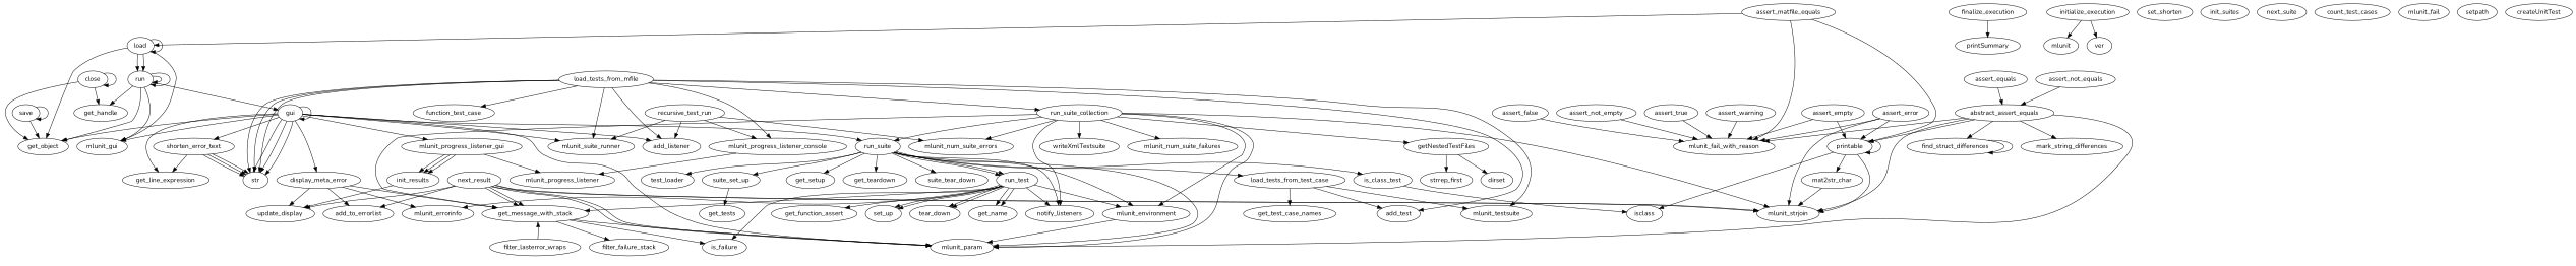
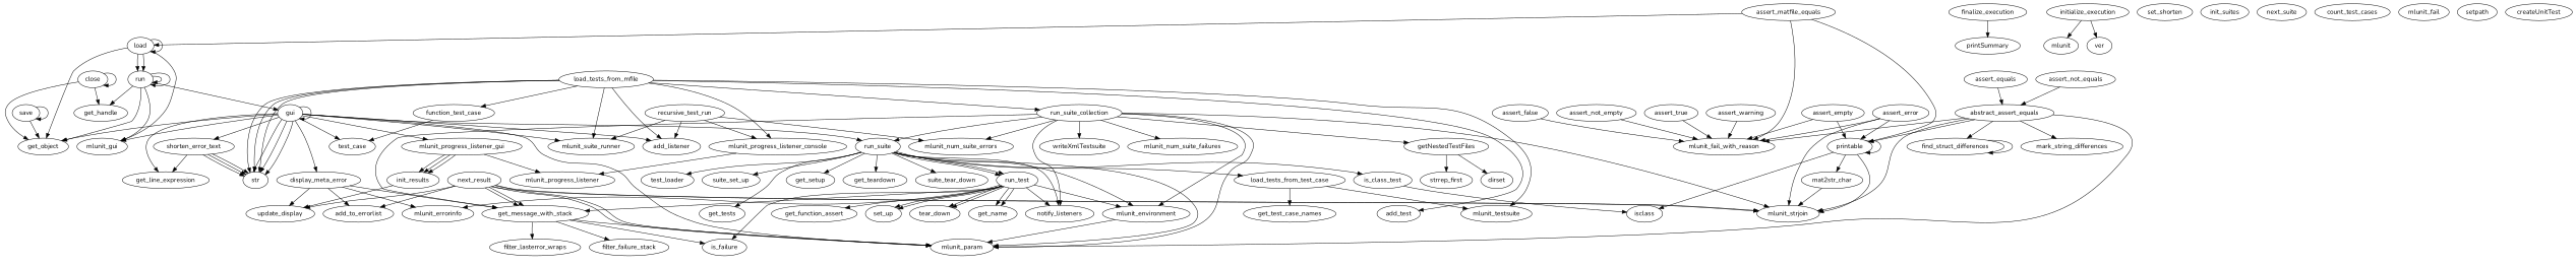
  digraph {
    fontname=Nunito
    node [fontname=Nunito]
    edge [fontname=Nunito]
    function_test_case
+   test_case
    run
    mlunit_gui
    get_handle
    get_object
    gui
    mlunit_param
    str
    get_line_expression
    shorten_error_text
    display_meta_error
    mlunit_progress_listener_gui
    add_listener
    mlunit_suite_runner
    run_suite
    get_message_with_stack
    filter_failure_stack
    filter_lasterror_wraps
    is_failure
    close
    mlunit_errorinfo
    add_to_errorlist
    update_display
    mlunit_progress_listener
    init_results
    is_class_test
    run_test
    notify_listeners
    get_setup
    get_teardown
    get_tests
    suite_set_up
    suite_tear_down
    load_tests_from_test_case
    test_loader
    mlunit_environment
    isclass
    set_up
    tear_down
    get_name
    n42 [label=get_function_assert]
    add_test
    mlunit_testsuite
    get_test_case_names
    load
    save
    finalize_execution
    printSummary
    initialize_execution
    mlunit
    ver
    mlunit_progress_listener_console
    next_result
    mlunit_strjoin
    getNestedTestFiles
    dirset
    strrep_first
    run_suite_collection
    writeXmlTestsuite
    mlunit_num_suite_errors
    mlunit_num_suite_failures
    load_tests_from_mfile
    assert_empty
    mlunit_fail_with_reason
    printable
    mat2str_char
    assert_equals
    abstract_assert_equals
    find_struct_differences
    mark_string_differences
    assert_error
    assert_false
    assert_matfile_equals
    assert_not_empty
    assert_not_equals
    assert_true
    assert_warning
    recursive_test_run
    set_shorten
    init_suites
    next_suite
    count_test_cases
    mlunit_fail
    setpath
    createUnitTest
+   function_test_case -> test_case
    run -> run
    run -> run
    run -> mlunit_gui
    run -> get_handle
    run -> get_object
    run -> gui
+   gui -> test_case
    gui -> mlunit_gui
    gui -> get_object
    gui -> gui
    gui -> mlunit_param
    gui -> str
    gui -> str
    gui -> str
    gui -> get_line_expression
    gui -> shorten_error_text
    gui -> display_meta_error
    gui -> mlunit_progress_listener_gui
    gui -> add_listener
    gui -> mlunit_suite_runner
    gui -> run_suite
    shorten_error_text -> str
    shorten_error_text -> str
    shorten_error_text -> str
    shorten_error_text -> get_line_expression
    display_meta_error -> get_message_with_stack
    display_meta_error -> mlunit_errorinfo
    display_meta_error -> add_to_errorlist
    display_meta_error -> update_display
    mlunit_progress_listener_gui -> mlunit_progress_listener
    mlunit_progress_listener_gui -> init_results
    mlunit_progress_listener_gui -> init_results
    mlunit_progress_listener_gui -> init_results
    run_suite -> mlunit_param
    run_suite -> is_class_test
    run_suite -> run_test
    run_suite -> run_test
    run_suite -> notify_listeners
    run_suite -> get_setup
    run_suite -> get_teardown
-   suite_set_up -> get_tests
+   run_suite -> get_tests
    run_suite -> suite_set_up
    run_suite -> suite_tear_down
    run_suite -> load_tests_from_test_case
    run_suite -> test_loader
    run_suite -> mlunit_environment
    get_message_with_stack -> mlunit_param
    get_message_with_stack -> filter_failure_stack
-   filter_lasterror_wraps -> get_message_with_stack
+   get_message_with_stack -> filter_lasterror_wraps
    get_message_with_stack -> is_failure
    close -> get_handle
    close -> get_object
    close -> close
    init_results -> update_display
    is_class_test -> isclass
    run_test -> get_message_with_stack
    run_test -> is_failure
    run_test -> mlunit_errorinfo
    run_test -> notify_listeners
    run_test -> mlunit_environment
    run_test -> set_up
    run_test -> set_up
    run_test -> tear_down
    run_test -> tear_down
    run_test -> get_name
    run_test -> get_name
    run_test -> n42
-   load_tests_from_test_case -> add_test
    load_tests_from_test_case -> mlunit_testsuite
    load_tests_from_test_case -> get_test_case_names
    mlunit_environment -> mlunit_param
    load -> run
    load -> run
    load -> mlunit_gui
    load -> get_object
    load -> load
    save -> get_object
    save -> save
    finalize_execution -> printSummary
    initialize_execution -> mlunit
    initialize_execution -> ver
    mlunit_progress_listener_console -> mlunit_progress_listener
    next_result -> mlunit_param
    next_result -> mlunit_param
    next_result -> get_message_with_stack
    next_result -> get_message_with_stack
    next_result -> add_to_errorlist
    next_result -> update_display
    next_result -> mlunit_strjoin
    next_result -> mlunit_strjoin
    getNestedTestFiles -> dirset
    getNestedTestFiles -> strrep_first
    run_suite_collection -> mlunit_param
    run_suite_collection -> run_suite
    run_suite_collection -> get_message_with_stack
    run_suite_collection -> notify_listeners
    run_suite_collection -> mlunit_environment
    run_suite_collection -> mlunit_strjoin
    run_suite_collection -> getNestedTestFiles
    run_suite_collection -> writeXmlTestsuite
    run_suite_collection -> mlunit_num_suite_errors
    run_suite_collection -> mlunit_num_suite_failures
    load_tests_from_mfile -> function_test_case
    load_tests_from_mfile -> str
    load_tests_from_mfile -> str
    load_tests_from_mfile -> str
    load_tests_from_mfile -> add_listener
    load_tests_from_mfile -> mlunit_suite_runner
    load_tests_from_mfile -> add_test
    load_tests_from_mfile -> mlunit_testsuite
    load_tests_from_mfile -> mlunit_progress_listener_console
    load_tests_from_mfile -> run_suite_collection
    assert_empty -> mlunit_fail_with_reason
    assert_empty -> printable
    printable -> isclass
    printable -> mlunit_strjoin
    printable -> printable
    printable -> mat2str_char
    mat2str_char -> mlunit_strjoin
    assert_equals -> abstract_assert_equals
    abstract_assert_equals -> mlunit_param
    abstract_assert_equals -> mlunit_strjoin
    abstract_assert_equals -> mlunit_fail_with_reason
    abstract_assert_equals -> printable
    abstract_assert_equals -> find_struct_differences
    abstract_assert_equals -> mark_string_differences
    find_struct_differences -> find_struct_differences
    assert_error -> mlunit_strjoin
    assert_error -> mlunit_fail_with_reason
    assert_error -> printable
    assert_false -> mlunit_fail_with_reason
    assert_matfile_equals -> load
    assert_matfile_equals -> mlunit_fail_with_reason
    assert_matfile_equals -> printable
    assert_not_empty -> mlunit_fail_with_reason
    assert_not_equals -> abstract_assert_equals
    assert_true -> mlunit_fail_with_reason
    assert_warning -> mlunit_fail_with_reason
    recursive_test_run -> add_listener
    recursive_test_run -> mlunit_suite_runner
    recursive_test_run -> mlunit_progress_listener_console
    recursive_test_run -> mlunit_num_suite_errors
  }
